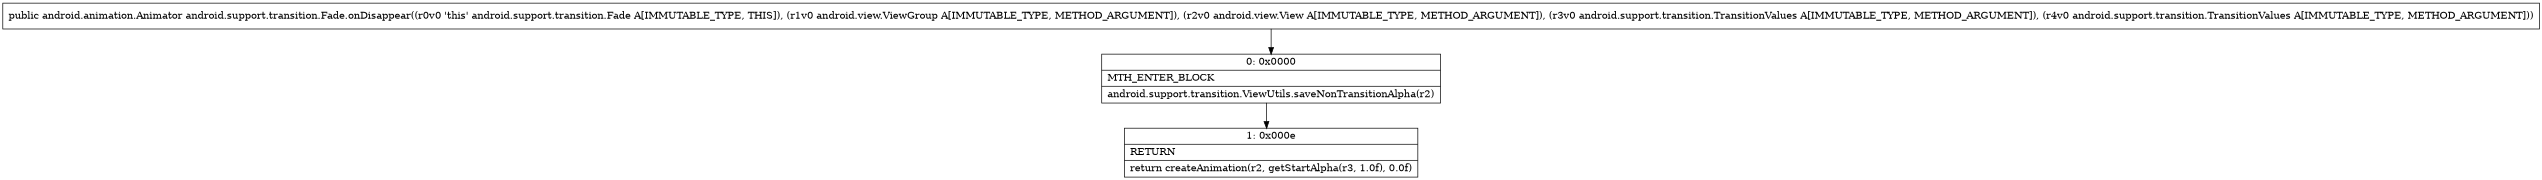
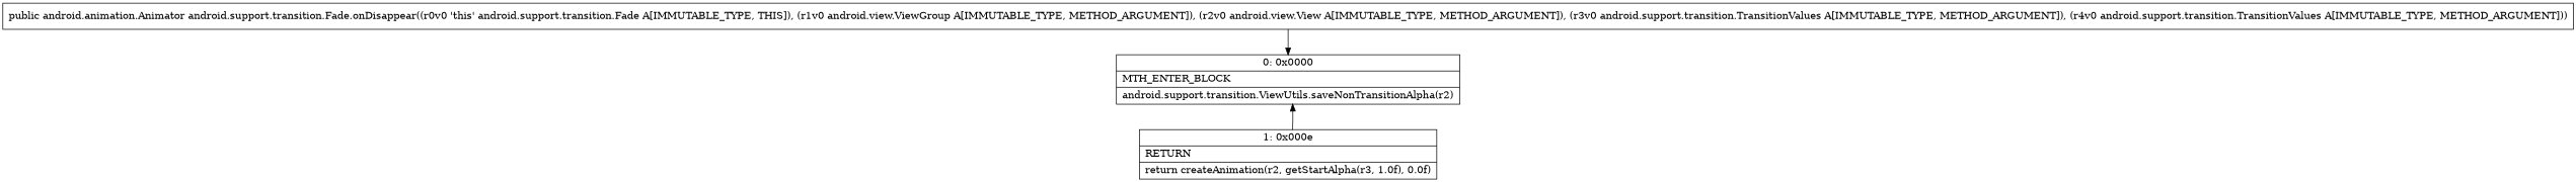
  digraph {
    node [shape=record]
    n1 [label="{0\:\ 0x0000|MTH_ENTER_BLOCK\l|android.support.transition.ViewUtils.saveNonTransitionAlpha(r2)\l}"]
    n2 [label="{1\:\ 0x000e|RETURN\l|return createAnimation(r2, getStartAlpha(r3, 1.0f), 0.0f)\l}"]
    n3 [label="{public android.animation.Animator android.support.transition.Fade.onDisappear((r0v0 'this' android.support.transition.Fade A[IMMUTABLE_TYPE, THIS]), (r1v0 android.view.ViewGroup A[IMMUTABLE_TYPE, METHOD_ARGUMENT]), (r2v0 android.view.View A[IMMUTABLE_TYPE, METHOD_ARGUMENT]), (r3v0 android.support.transition.TransitionValues A[IMMUTABLE_TYPE, METHOD_ARGUMENT]), (r4v0 android.support.transition.TransitionValues A[IMMUTABLE_TYPE, METHOD_ARGUMENT])) }"]
-   n1 -> n2
+   n2 -> n1
    n3 -> n1
  }
